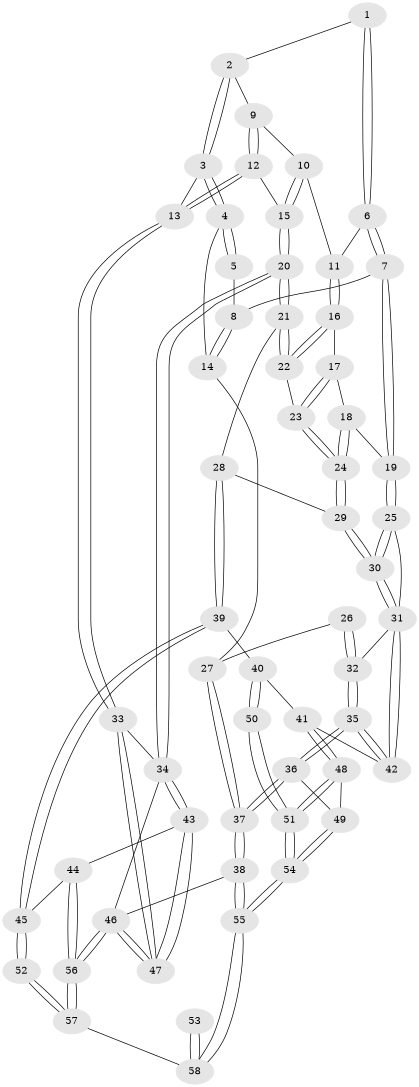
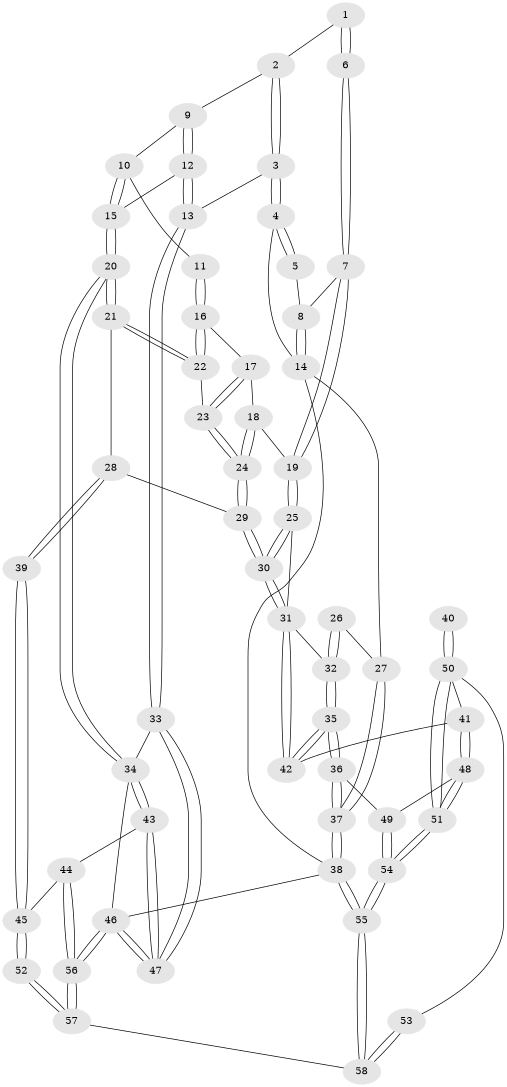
  graph {
    node [color=gray90 style=filled]
    1
    2
    6
    3
    9
    7
    11
    4
    13
    10
    12
    5
    14
    33
    8
    27
    38
    46
    47
    56
    19
    16
    25
    15
    20
    17
    22
    34
    37
    55
    21
    18
    23
    24
    29
    30
    31
    28
    43
    39
    26
    32
    35
    40
    45
    42
    36
    44
    49
    54
    58
    41
    50
    52
    48
    51
    53
    57
    1 -- 2
    1 -- 6
    1 -- 6
    2 -- 3
    2 -- 3
    2 -- 9
    6 -- 7
    6 -- 7
-   6 -- 11
    3 -- 4
    3 -- 4
    3 -- 13
    9 -- 10
    9 -- 12
    9 -- 12
    7 -- 8
    7 -- 19
    7 -- 19
    11 -- 16
    11 -- 16
    4 -- 5
    4 -- 5
    4 -- 14
    13 -- 33
    13 -- 33
    10 -- 11
    10 -- 15
    10 -- 15
    12 -- 13
    12 -- 13
    12 -- 15
    5 -- 8
    14 -- 27
+   14 -- 38
    33 -- 47
    33 -- 47
    33 -- 34
    8 -- 14
    8 -- 14
    27 -- 37
    27 -- 37
    38 -- 46
    38 -- 55
    38 -- 55
    46 -- 47
    46 -- 47
    46 -- 56
    46 -- 56
    56 -- 57
    56 -- 57
    19 -- 25
    19 -- 25
    16 -- 17
    16 -- 22
    16 -- 22
    25 -- 30
    25 -- 30
    25 -- 31
    15 -- 20
    15 -- 20
    20 -- 34
    20 -- 34
    20 -- 21
    20 -- 21
    17 -- 18
    17 -- 23
    17 -- 23
    22 -- 23
    34 -- 46
    34 -- 43
    34 -- 43
    37 -- 38
    37 -- 38
    55 -- 58
    55 -- 58
    21 -- 22
    21 -- 22
    21 -- 28
    18 -- 19
    18 -- 24
    18 -- 24
    23 -- 24
    23 -- 24
    24 -- 29
    24 -- 29
    29 -- 30
    29 -- 30
    30 -- 31
    30 -- 31
    31 -- 32
    31 -- 42
    31 -- 42
    28 -- 29
    28 -- 39
    28 -- 39
    43 -- 47
    43 -- 47
    43 -- 44
-   39 -- 40
    39 -- 45
    39 -- 45
    26 -- 27
    26 -- 32
    26 -- 32
    32 -- 35
    32 -- 35
    35 -- 42
    35 -- 42
    35 -- 36
    35 -- 36
-   40 -- 41
+   50 -- 41
    40 -- 50
    40 -- 50
    45 -- 52
    45 -- 52
    36 -- 37
    36 -- 37
    36 -- 49
    44 -- 56
    44 -- 56
    44 -- 45
    49 -- 54
    49 -- 54
    54 -- 55
    54 -- 55
    41 -- 42
    41 -- 48
    41 -- 48
    50 -- 51
    50 -- 51
+   50 -- 53
    52 -- 57
    52 -- 57
    48 -- 49
    48 -- 51
    48 -- 51
    51 -- 54
    51 -- 54
    53 -- 58
    53 -- 58
    57 -- 58
  }
